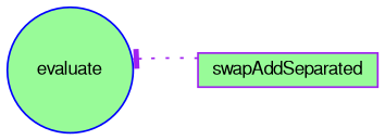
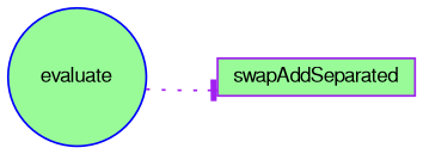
  digraph {
    rankdir=LR
    node [fillcolor=palegreen fontname=FreeSans fontsize=10 style=filled]
    n1 [color=blue fontcolor=black height=0.2 label=evaluate shape=circle width=0.4]
    n2 [color=purple height=0.2 label=swapAddSeparated shape=box width=0.4]
-   n2 -> n1 [color=purple fontname=FreeSans fontsize=10 labelfontname=FreeSans labelfontsize=10 style=dotted arrowhead=tee]
+   n1 -> n2 [color=purple fontname=FreeSans fontsize=10 labelfontname=FreeSans labelfontsize=10 style=dotted arrowhead=tee]
  }
